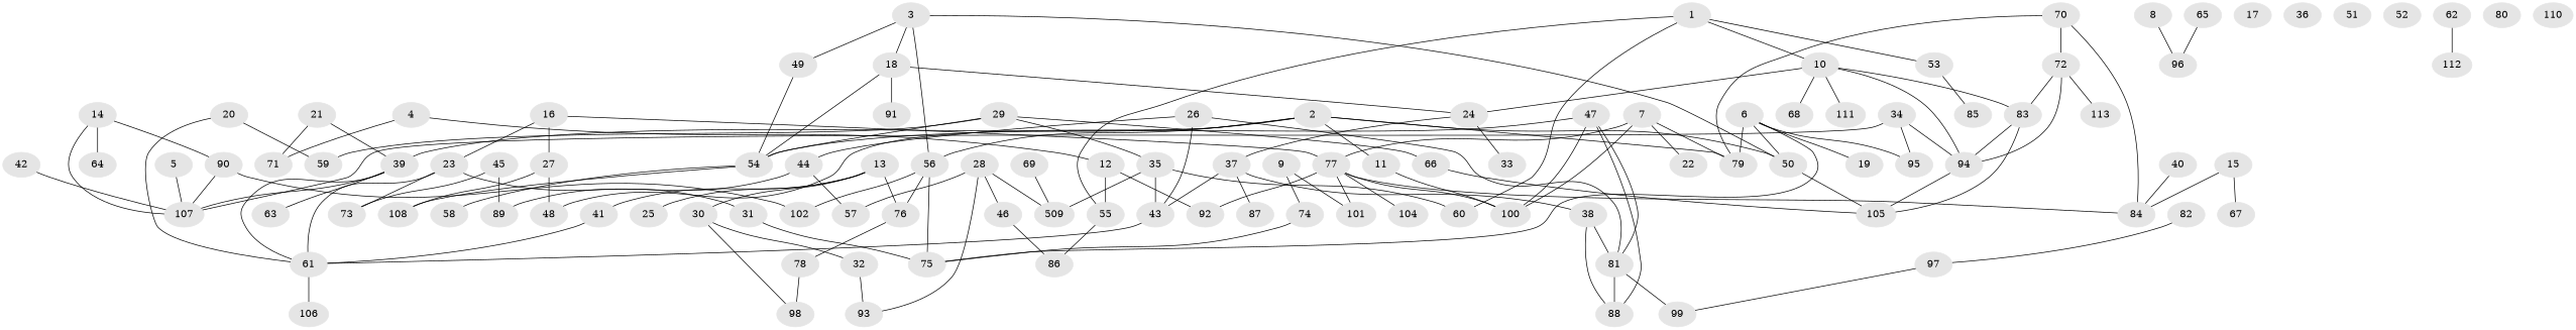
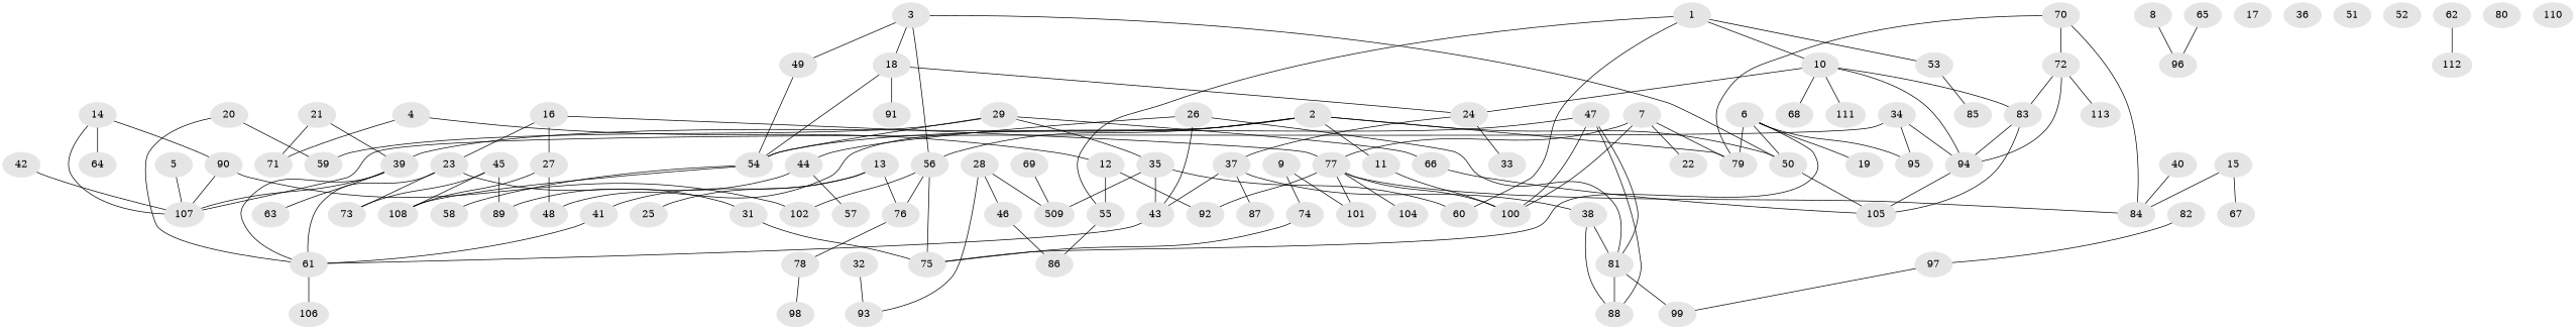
  graph {
    node [color=gray90 style=filled]
    1
    10
    53
    55
    60
    24
    68
    83
    94
    111
    85
    86
    2
    11
    39
    48
    50
    56
    79
    100
    107
    61
    63
    105
    75
    76
    102
    3
    18
    49
    91
    54
    4
    12
    71
    92
    5
    6
    19
    95
    7
    22
    77
    101
    84
    104
    8
    96
    9
    74
    33
    37
    13
    25
-   30
    41
    32
    98
    78
    14
    64
    90
    15
    67
    16
    23
    27
    31
    73
    108
    17
    58
    20
    59
    106
    21
    43
    38
    87
    26
    44
    81
    57
    89
    99
    88
    28
    46
    93
    n90 [label=509]
    29
    35
    66
    34
    36
    40
    42
    45
    47
    51
    52
    62
    112
    65
    69
    70
    72
    n108 [label=113]
    80
    82
    97
    110
    1 -- 10
    1 -- 53
    1 -- 55
    1 -- 60
    10 -- 24
    10 -- 68
    10 -- 83
    10 -- 94
    10 -- 111
    53 -- 85
    55 -- 86
    24 -- 33
    24 -- 37
    83 -- 94
    83 -- 105
    94 -- 105
    2 -- 11
    2 -- 39
    2 -- 48
    2 -- 50
    2 -- 56
    2 -- 79
    11 -- 100
    39 -- 107
    39 -- 61
    39 -- 63
    50 -- 105
    56 -- 75
    56 -- 76
    56 -- 102
    61 -- 106
    76 -- 78
    3 -- 50
    3 -- 56
    3 -- 18
    3 -- 49
    18 -- 24
    18 -- 91
    18 -- 54
    49 -- 54
    54 -- 108
    54 -- 58
    4 -- 12
    4 -- 71
    12 -- 55
    12 -- 92
    5 -- 107
    6 -- 50
    6 -- 79
    6 -- 75
    6 -- 19
    6 -- 95
    7 -- 79
    7 -- 100
    7 -- 22
    7 -- 77
    77 -- 100
    77 -- 92
    77 -- 101
    77 -- 84
    77 -- 104
    8 -- 96
    9 -- 101
    9 -- 74
    74 -- 75
    37 -- 43
    37 -- 38
    37 -- 87
    13 -- 76
    13 -- 25
-   13 -- 30
    13 -- 41
-   30 -- 32
-   30 -- 98
    41 -- 61
    32 -- 93
    78 -- 98
    14 -- 107
    14 -- 64
    14 -- 90
    90 -- 107
    90 -- 102
    15 -- 84
    15 -- 67
    16 -- 77
    16 -- 23
    16 -- 27
    23 -- 61
    23 -- 31
    23 -- 73
    27 -- 48
    27 -- 108
    31 -- 75
    20 -- 61
    20 -- 59
    21 -- 39
    21 -- 71
    43 -- 61
    38 -- 81
    38 -- 88
    26 -- 43
    26 -- 44
    26 -- 81
    44 -- 57
    44 -- 89
    81 -- 99
    81 -- 88
-   28 -- 57
    28 -- 46
    28 -- 93
    28 -- n90
    46 -- 86
    29 -- 54
    29 -- 59
    29 -- 35
    29 -- 66
    35 -- 60
    35 -- 43
    35 -- n90
    66 -- 105
    34 -- 94
    34 -- 107
    34 -- 95
    40 -- 84
    42 -- 107
    45 -- 73
+   45 -- 108
    45 -- 89
    47 -- 100
    47 -- 54
    47 -- 81
    47 -- 88
    62 -- 112
    65 -- 96
    69 -- n90
    70 -- 79
    70 -- 84
    70 -- 72
    72 -- 83
    72 -- 94
    72 -- n108
    82 -- 97
    97 -- 99
  }
